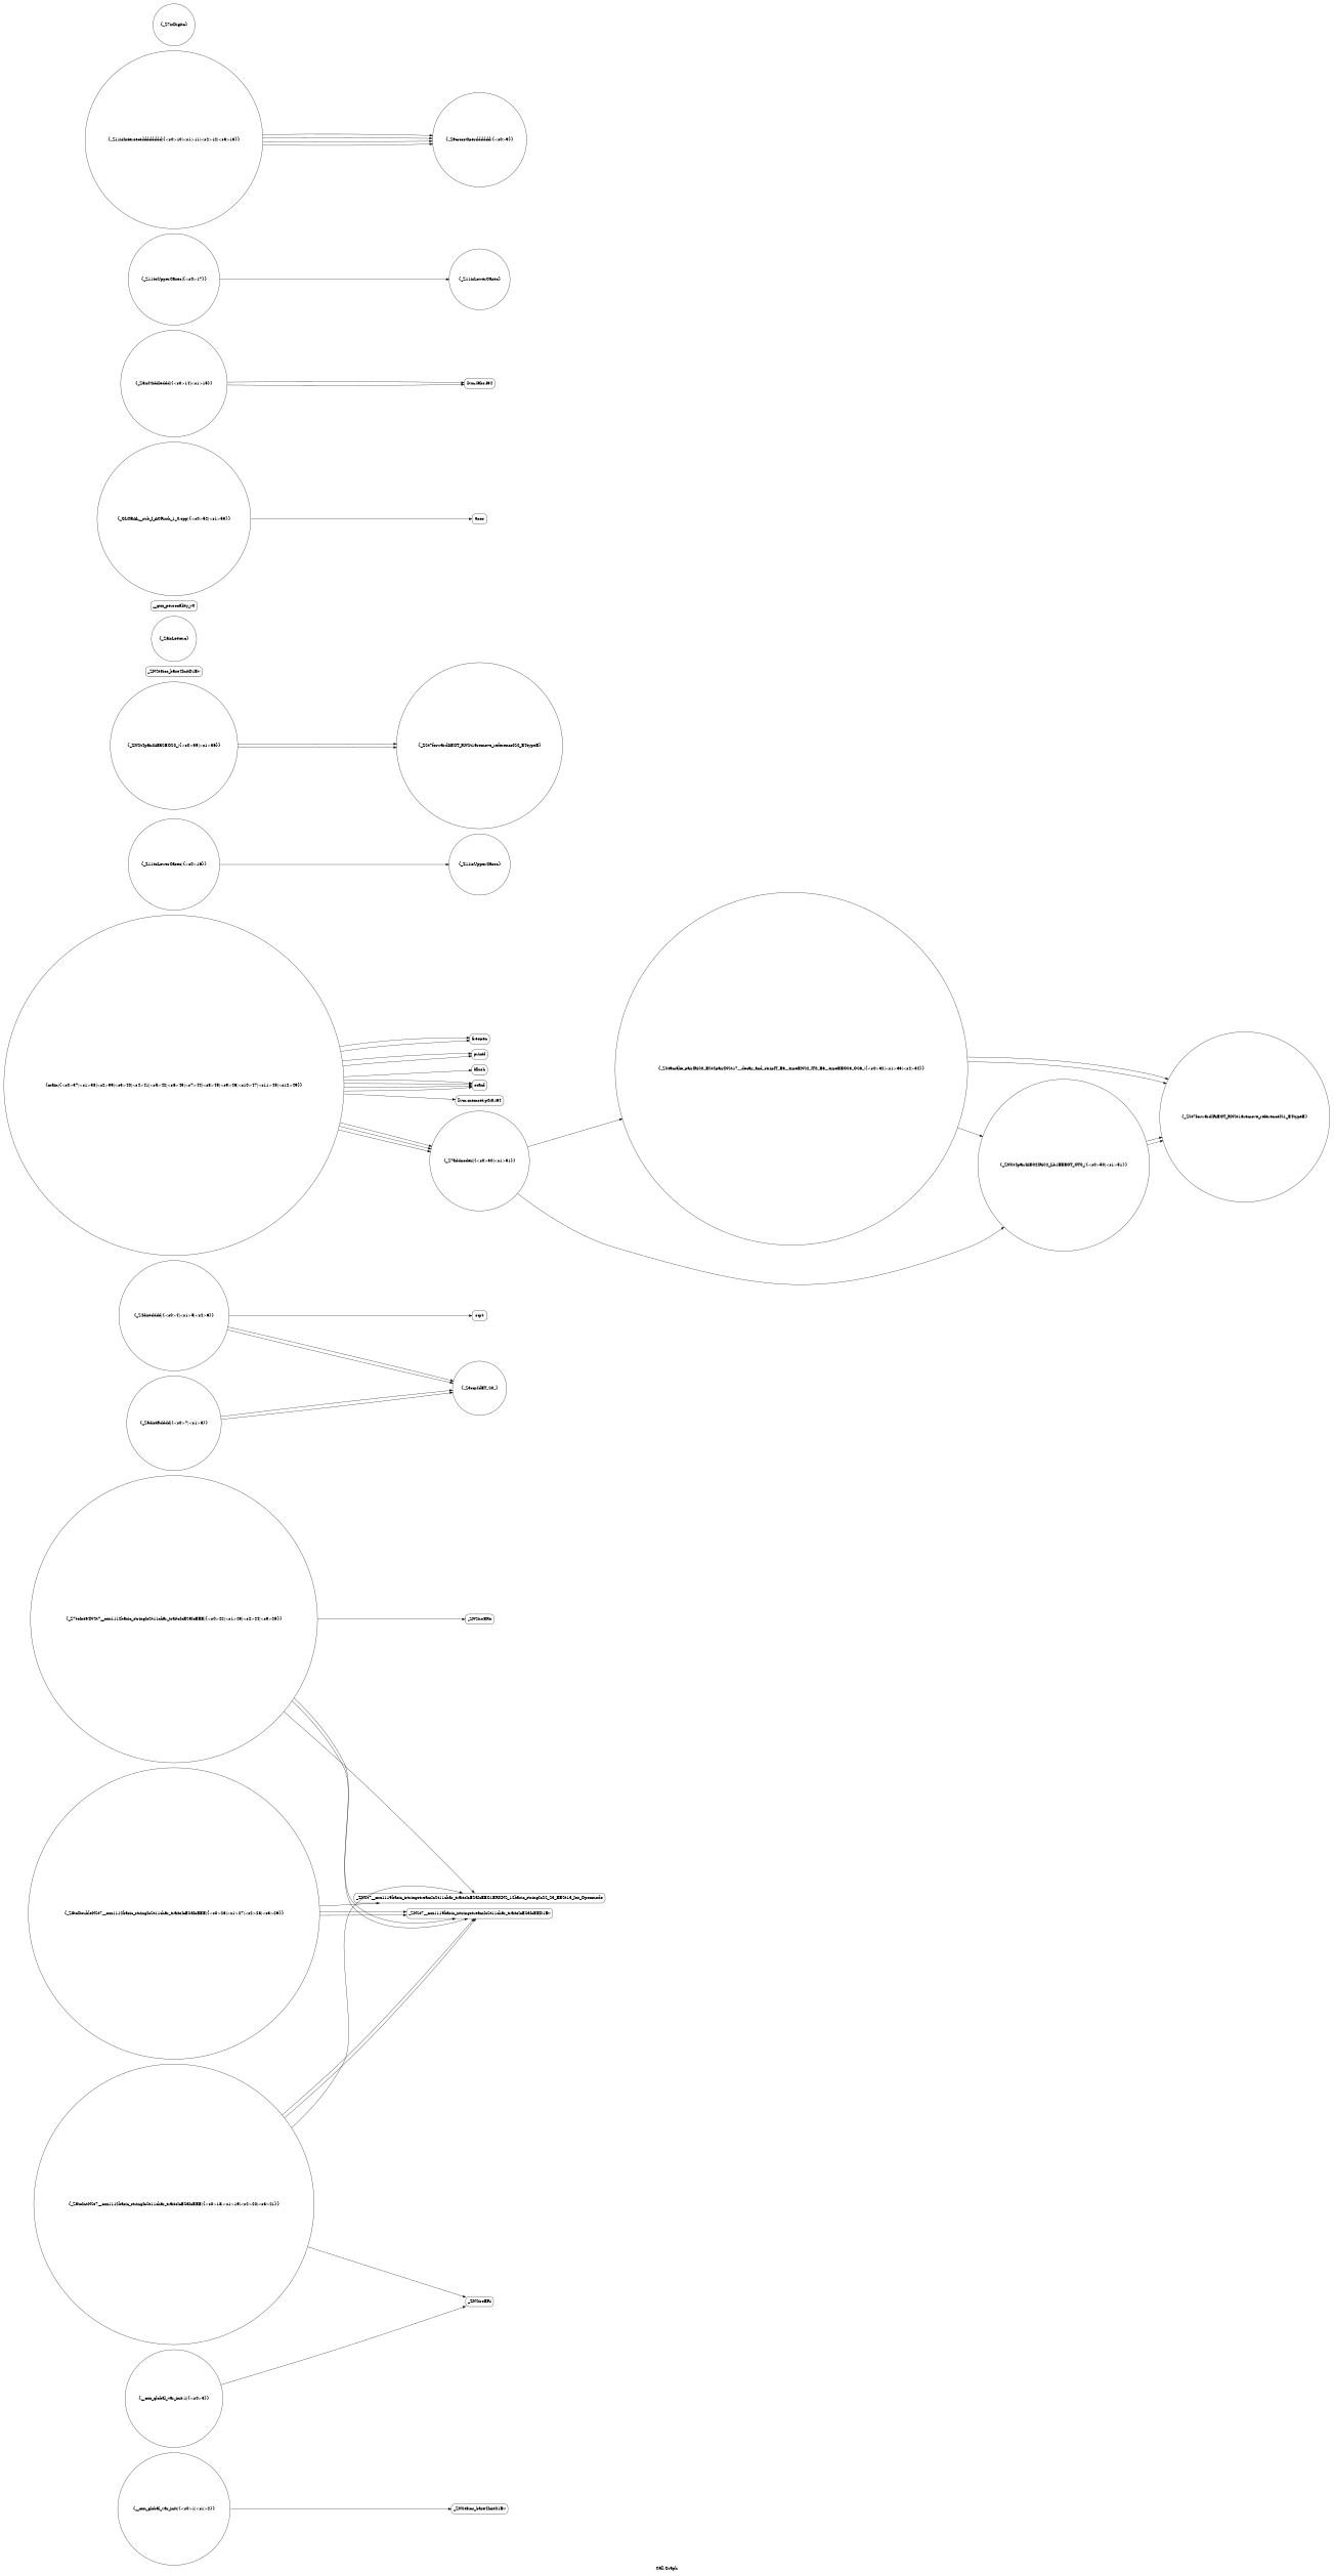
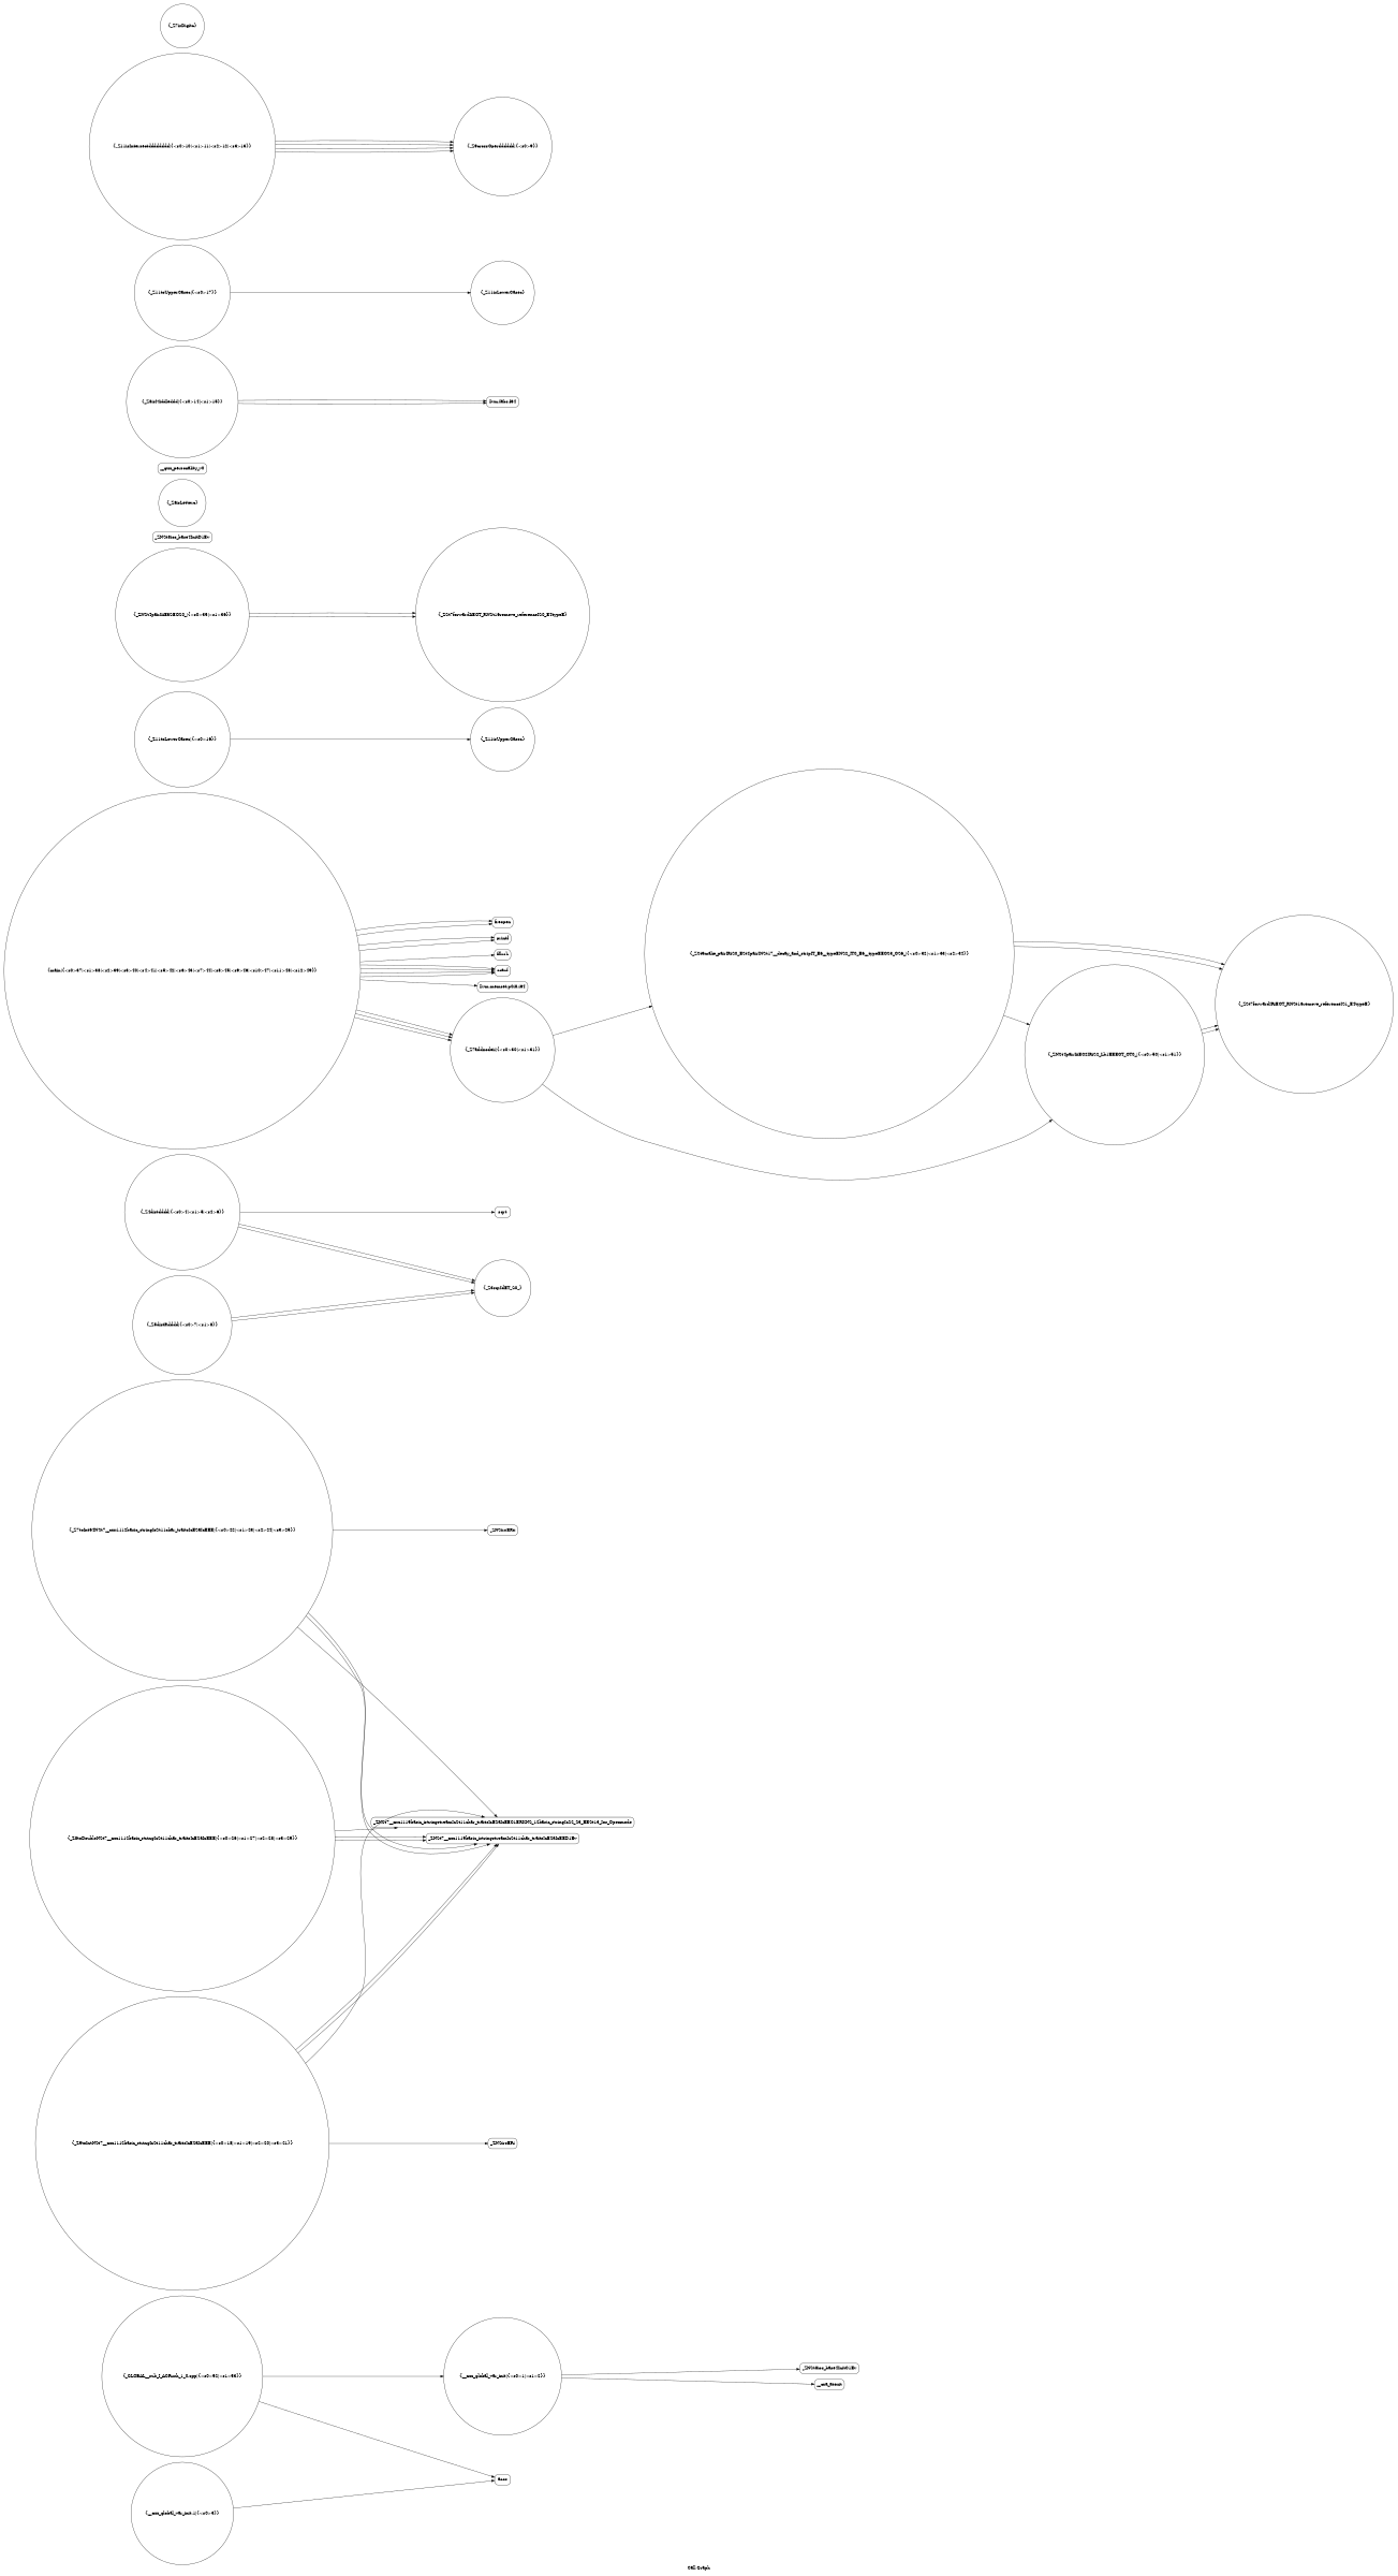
  digraph {
    label="Call Graph"
    rankdir=LR
    node [shape=circle]
    edge [color=black tailport=s0]
    n1 [label="{__cxx_global_var_init|{<s0>1|<s1>2}}"]
    n2 [label="{_ZNSt8ios_base4InitC1Ev}" shape=Mrecord]
+   n3 [label="{__cxa_atexit}" shape=Mrecord]
    n4 [label="{_ZNSirsERx}" shape=Mrecord]
    n5 [label="{sqrt}" shape=Mrecord]
    n6 [label="{freopen}" shape=Mrecord]
    n7 [label="{_Z11isUpperCasec}"]
    n8 [label="{_ZSt7forwardIiEOT_RNSt16remove_referenceIS0_E4typeE}"]
    n9 [label="{_ZNSt7__cxx1119basic_istringstreamIcSt11char_traitsIcESaIcEEC1ERKNS_12basic_stringIcS2_S3_EESt13_Ios_Openmode}" shape=Mrecord]
    n10 [label="{_ZNSt8ios_base4InitD1Ev}" shape=Mrecord]
    n11 [label="{_Z5distRdddd|{<s0>7|<s1>8}}"]
    n12 [label="{_Z3sqrIdET_S0_}"]
    n13 [label="{printf}" shape=Mrecord]
    n14 [label="{_Z8isLetterc}"]
    n15 [label="{__gxx_personality_v0}" shape=Mrecord]
    n16 [label="{__cxx_global_var_init.1|{<s0>3}}"]
    n17 [label="{acos}" shape=Mrecord]
    n18 [label="{_ZSt9make_pairIRiS0_ESt4pairINSt17__decay_and_stripIT_E6__typeENS2_IT0_E6__typeEEOS3_OS6_|{<s0>32|<s1>33|<s2>34}}"]
    n19 [label="{_ZSt7forwardIRiEOT_RNSt16remove_referenceIS1_E4typeE}"]
    n20 [label="{_ZNSt4pairIiiEC2IRiS2_Lb1EEEOT_OT0_|{<s0>50|<s1>51}}"]
    n21 [label="{llvm.fabs.f64}" shape=Mrecord]
    n22 [label="{fflush}" shape=Mrecord]
    n23 [label="{_Z11toLowerCasec|{<s0>16}}"]
    n24 [label="{_Z7toInt64NSt7__cxx1112basic_stringIcSt11char_traitsIcESaIcEEE|{<s0>22|<s1>23|<s2>24|<s3>25}}"]
    n25 [label="{_ZNSt7__cxx1119basic_istringstreamIcSt11char_traitsIcESaIcEED1Ev}" shape=Mrecord]
    n26 [label="{_Z4distdddd|{<s0>4|<s1>5|<s2>6}}"]
    n27 [label="{main|{<s0>37|<s1>38|<s2>39|<s3>40|<s4>41|<s5>42|<s6>43|<s7>44|<s8>45|<s9>46|<s10>47|<s11>48|<s12>49}}"]
    n28 [label="{scanf}" shape=Mrecord]
    n29 [label="{llvm.memset.p0i8.i64}" shape=Mrecord]
    n30 [label="{_Z7addnodeii|{<s0>30|<s1>31}}"]
    n31 [label="{_ZNSt4pairIiiEaSEOS0_|{<s0>35|<s1>36}}"]
    n32 [label="{_Z8isMiddleddd|{<s0>14|<s1>15}}"]
    n33 [label="{_Z5toIntNSt7__cxx1112basic_stringIcSt11char_traitsIcESaIcEEE|{<s0>18|<s1>19|<s2>20|<s3>21}}"]
    n34 [label="{_ZNSirsERi}" shape=Mrecord]
    n35 [label="{_Z8toDoubleNSt7__cxx1112basic_stringIcSt11char_traitsIcESaIcEEE|{<s0>26|<s1>27|<s2>28|<s3>29}}"]
    n36 [label="{_Z11isLowerCasec}"]
    n37 [label="{_GLOBAL__sub_I_ACRush_1_0.cpp|{<s0>52|<s1>53}}"]
    n38 [label="{_Z9crossOperdddddd|{<s0>9}}"]
    n39 [label="{_Z7isDigitc}"]
    n40 [label="{_Z11isIntersectdddddddd|{<s0>10|<s1>11|<s2>12|<s3>13}}"]
    n41 [label="{_Z11toUpperCasec|{<s0>17}}"]
    n1 -> n2
+   n1 -> n3 [tailport=s1]
    n11 -> n12
    n11 -> n12 [tailport=s1]
-   n16 -> n34
+   n16 -> n17
    n18 -> n19
    n18 -> n19 [tailport=s1]
    n18 -> n20 [tailport=s2]
    n20 -> n19
    n20 -> n19 [tailport=s1]
    n23 -> n7
    n24 -> n4 [tailport=s1]
    n24 -> n9
    n24 -> n25 [tailport=s2]
    n24 -> n25 [tailport=s3]
    n26 -> n5 [tailport=s2]
    n26 -> n12
    n26 -> n12 [tailport=s1]
    n27 -> n6
    n27 -> n6 [tailport=s1]
    n27 -> n13 [tailport=s3]
    n27 -> n13 [tailport=s11]
    n27 -> n22 [tailport=s12]
    n27 -> n28 [tailport=s2]
    n27 -> n28 [tailport=s4]
    n27 -> n28 [tailport=s5]
    n27 -> n28 [tailport=s6]
    n27 -> n29 [tailport=s7]
    n27 -> n30 [tailport=s8]
    n27 -> n30 [tailport=s9]
    n27 -> n30 [tailport=s10]
    n30 -> n18
    n30 -> n20 [tailport=s1]
    n31 -> n8
    n31 -> n8 [tailport=s1]
    n32 -> n21
    n32 -> n21 [tailport=s1]
    n33 -> n9
    n33 -> n25 [tailport=s2]
    n33 -> n25 [tailport=s3]
    n33 -> n34 [tailport=s1]
    n35 -> n9
    n35 -> n25 [tailport=s2]
    n35 -> n25 [tailport=s3]
+   n37 -> n1
    n37 -> n17 [tailport=s1]
    n40 -> n38
    n40 -> n38 [tailport=s1]
    n40 -> n38 [tailport=s2]
    n40 -> n38 [tailport=s3]
    n41 -> n36
  }
